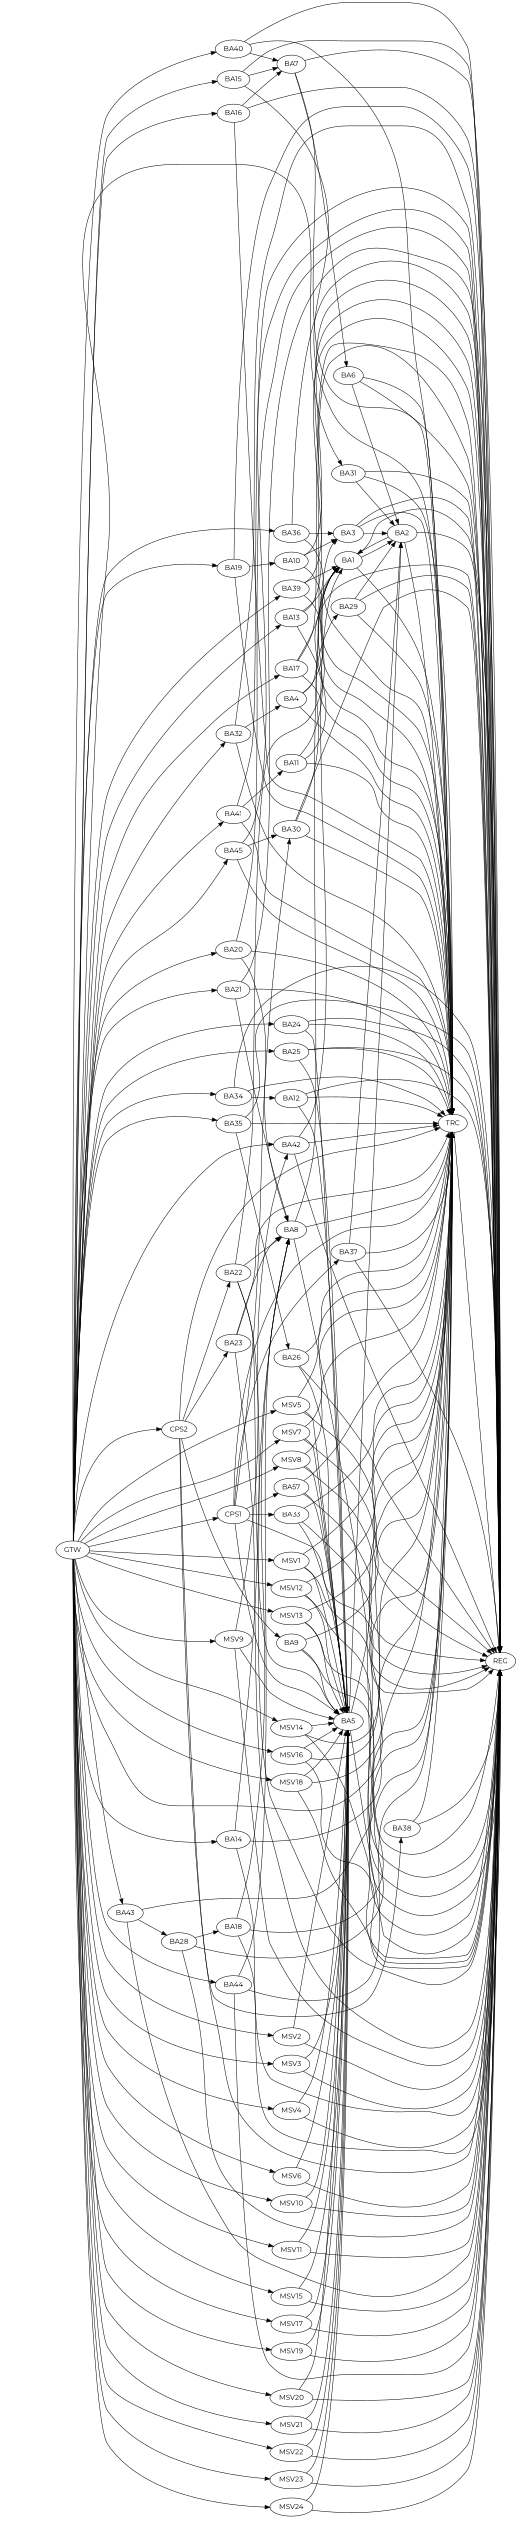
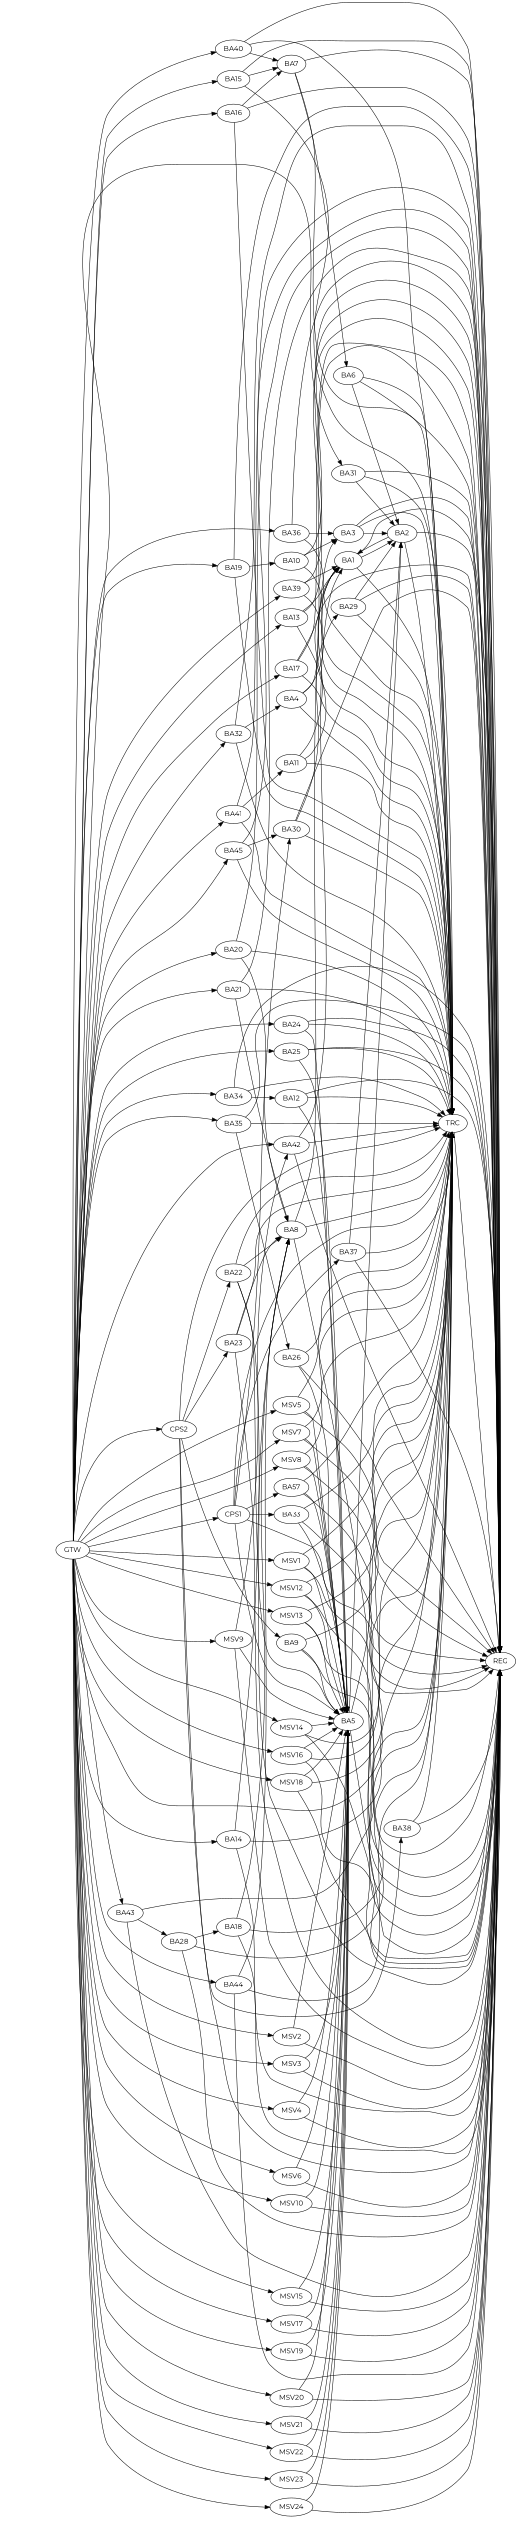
  strict digraph {
    fontname=Montserrat
    rankdir=LR
    node [fontname=Montserrat]
    edge [fontname=Montserrat]
    n1 [label=BA1]
    n2 [label=BA2]
    n3 [label=REG]
    n4 [label=TRC]
    n5 [label=BA3]
    n6 [label=BA4]
    n7 [label=BA5]
    n8 [label=BA6]
    n9 [label=BA7]
    n10 [label=BA8]
    n11 [label=BA9]
    n12 [label=BA10]
    n13 [label=BA11]
    n14 [label=BA12]
    n15 [label=BA13]
    n16 [label=BA14]
    n17 [label=BA15]
    n18 [label=BA16]
    n19 [label=BA17]
    n20 [label=BA18]
    n21 [label=BA19]
    n22 [label=BA20]
    n23 [label=BA21]
    n24 [label=BA22]
    n25 [label=BA23]
    n26 [label=BA24]
    n27 [label=BA25]
    n28 [label=BA26]
    n29 [label=BA57]
    n30 [label=BA28]
    n31 [label=BA29]
    n32 [label=BA30]
    n33 [label=BA31]
    n34 [label=BA32]
    n35 [label=BA33]
    n36 [label=BA34]
    n37 [label=BA35]
    n38 [label=BA36]
    n39 [label=BA37]
    n40 [label=BA38]
    n41 [label=BA39]
    n42 [label=BA40]
    n43 [label=BA41]
    n44 [label=BA42]
    n45 [label=BA43]
    n46 [label=BA44]
    n47 [label=BA45]
    n48 [label=CPS1]
    n49 [label=CPS2]
    n50 [label=GTW]
    n51 [label=MSV1]
    n52 [label=MSV2]
    n53 [label=MSV3]
    n54 [label=MSV4]
    n55 [label=MSV5]
    n56 [label=MSV6]
    n57 [label=MSV7]
    n58 [label=MSV8]
    n59 [label=MSV9]
    n60 [label=MSV10]
-   n61 [label=MSV11]
    n62 [label=MSV12]
    n63 [label=MSV13]
    n64 [label=MSV14]
    n65 [label=MSV15]
    n66 [label=MSV16]
    n67 [label=MSV17]
    n68 [label=MSV18]
    n69 [label=MSV19]
    n70 [label=MSV20]
    n71 [label=MSV21]
    n72 [label=MSV22]
    n73 [label=MSV23]
    n74 [label=MSV24]
    n1 -> n2
    n1 -> n3
    n1 -> n4
    n2 -> n1
    n2 -> n3
    n2 -> n4
    n4 -> n3
    n5 -> n2
    n5 -> n3
    n5 -> n4
    n6 -> n1
    n6 -> n3
    n6 -> n4
    n7 -> n2
    n7 -> n3
    n7 -> n4
    n8 -> n2
    n8 -> n3
    n8 -> n4
    n9 -> n3
    n9 -> n4
    n9 -> n8
    n10 -> n3
    n10 -> n4
    n10 -> n5
    n11 -> n3
    n11 -> n4
    n11 -> n7
    n12 -> n3
    n12 -> n4
    n12 -> n5
    n13 -> n1
    n13 -> n3
    n13 -> n4
    n14 -> n3
    n14 -> n4
    n14 -> n7
    n15 -> n1
    n15 -> n3
    n15 -> n4
    n16 -> n3
    n16 -> n4
    n16 -> n10
    n17 -> n3
    n17 -> n4
    n17 -> n9
    n18 -> n3
    n18 -> n4
    n18 -> n9
    n19 -> n1
    n19 -> n3
    n19 -> n4
    n20 -> n3
    n20 -> n4
    n20 -> n10
    n21 -> n3
    n21 -> n4
    n21 -> n12
    n22 -> n3
    n22 -> n4
    n22 -> n10
    n23 -> n3
    n23 -> n4
    n23 -> n10
    n24 -> n3
-   n24 -> n1
+   n24 -> n4
    n24 -> n7
    n24 -> n10
    n25 -> n3
    n25 -> n4
    n25 -> n10
    n26 -> n3
    n26 -> n4
    n26 -> n7
    n27 -> n3
    n27 -> n4
    n27 -> n7
    n28 -> n3
    n28 -> n4
    n28 -> n7
    n29 -> n3
    n29 -> n4
    n29 -> n7
    n30 -> n3
    n30 -> n4
    n30 -> n20
    n31 -> n2
    n31 -> n3
    n31 -> n4
    n32 -> n3
    n32 -> n4
    n32 -> n31
    n33 -> n2
    n33 -> n3
    n33 -> n4
    n34 -> n3
    n34 -> n4
    n34 -> n6
    n35 -> n3
    n35 -> n4
    n35 -> n7
    n36 -> n3
    n36 -> n4
    n36 -> n14
    n37 -> n3
    n37 -> n4
    n37 -> n28
    n38 -> n3
    n38 -> n4
    n38 -> n5
    n39 -> n2
    n39 -> n3
    n39 -> n4
    n40 -> n3
    n40 -> n4
    n41 -> n1
    n41 -> n3
    n41 -> n4
    n42 -> n3
    n42 -> n4
    n42 -> n9
    n43 -> n3
    n43 -> n4
    n43 -> n13
    n44 -> n1
    n44 -> n3
    n44 -> n4
    n45 -> n3
    n45 -> n4
    n45 -> n30
    n46 -> n3
    n46 -> n4
    n46 -> n10
    n47 -> n3
    n47 -> n4
    n47 -> n32
    n48 -> n3
    n48 -> n4
    n48 -> n7
    n48 -> n29
    n48 -> n32
    n48 -> n35
    n48 -> n39
    n49 -> n3
    n49 -> n4
    n49 -> n11
    n49 -> n24
    n49 -> n25
    n49 -> n40
    n50 -> n4
    n50 -> n15
    n50 -> n16
    n50 -> n17
    n50 -> n18
    n50 -> n19
    n50 -> n21
    n50 -> n22
    n50 -> n23
    n50 -> n26
    n50 -> n27
    n50 -> n33
    n50 -> n34
    n50 -> n36
    n50 -> n37
    n50 -> n38
    n50 -> n41
    n50 -> n42
    n50 -> n43
    n50 -> n44
    n50 -> n45
    n50 -> n46
    n50 -> n47
    n50 -> n48
    n50 -> n49
    n50 -> n51
    n50 -> n52
    n50 -> n53
    n50 -> n54
    n50 -> n55
    n50 -> n56
    n50 -> n57
    n50 -> n58
    n50 -> n59
    n50 -> n60
-   n50 -> n61
    n50 -> n62
    n50 -> n63
    n50 -> n64
    n50 -> n65
    n50 -> n66
    n50 -> n67
    n50 -> n68
    n50 -> n69
    n50 -> n70
    n50 -> n71
    n50 -> n72
    n50 -> n73
    n50 -> n74
    n51 -> n3
    n51 -> n4
    n51 -> n7
    n52 -> n3
    n52 -> n7
    n53 -> n3
    n53 -> n7
    n54 -> n3
    n54 -> n7
    n55 -> n3
    n55 -> n4
    n55 -> n7
    n56 -> n3
    n56 -> n7
    n57 -> n3
    n57 -> n4
    n57 -> n7
    n58 -> n3
    n58 -> n4
    n58 -> n7
    n59 -> n3
    n59 -> n7
    n59 -> n44
    n60 -> n3
    n60 -> n7
-   n61 -> n3
-   n61 -> n7
    n62 -> n3
    n62 -> n4
    n62 -> n7
    n63 -> n3
    n63 -> n4
    n63 -> n7
    n64 -> n3
    n64 -> n4
    n64 -> n7
    n65 -> n3
    n65 -> n7
    n66 -> n3
    n66 -> n4
    n66 -> n7
    n67 -> n3
    n67 -> n7
    n68 -> n3
    n68 -> n4
    n68 -> n7
    n69 -> n3
    n69 -> n7
    n70 -> n3
    n70 -> n7
    n71 -> n3
    n71 -> n7
    n72 -> n3
    n72 -> n7
    n73 -> n3
    n73 -> n7
    n74 -> n3
    n74 -> n7
  }
